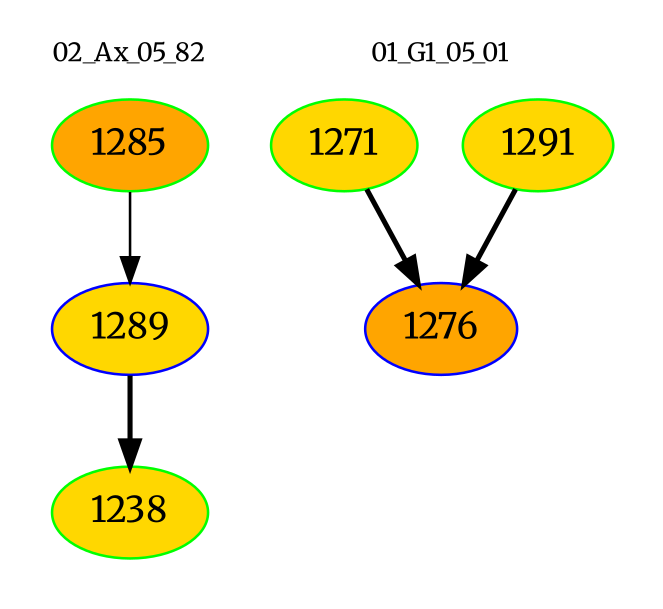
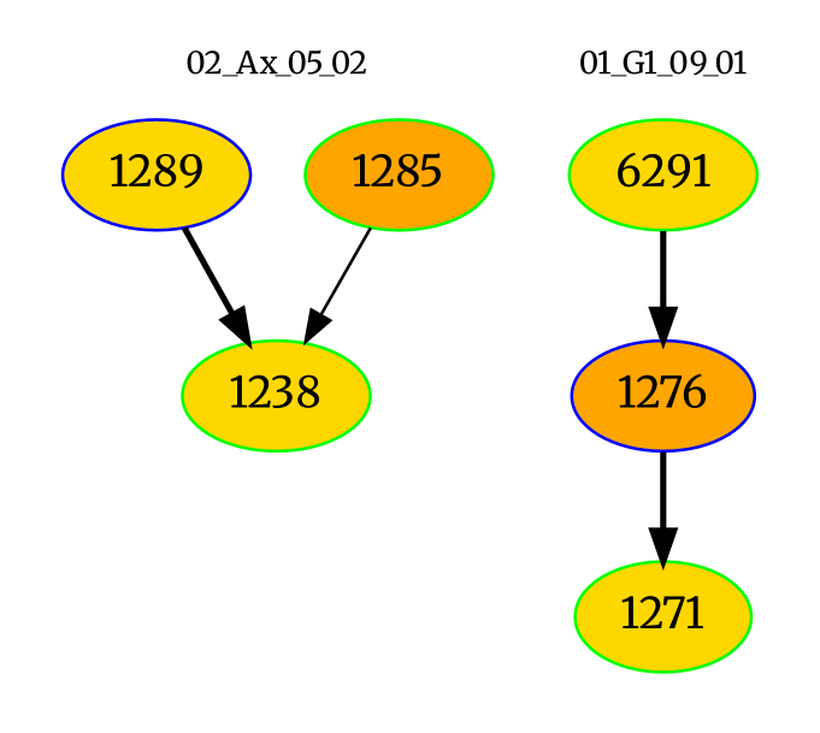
  digraph {
    fontname=Merriweather
    node [color=green fillcolor=gold fontname=Merriweather style=filled]
    edge [color=black fontname=Merriweather style=bold]
    n1 [fillcolor=orange label=1285]
    n2 [color=blue label=1289]
    n3 [label=1238]
-   n4 [label=1291]
+   n4 [label=6291]
    n5 [color=blue fillcolor=orange label=1276]
    n6 [label=1271]
    subgraph cluster_1 {
      color=white
      fontsize=10
-     label="02_Ax_05_82"
+     label="02_Ax_05_02"
      n1
      n2
      n3
    }
    subgraph cluster_2 {
      color=white
      fontsize=10
-     label="01_G1_05_01"
+     label="01_G1_09_01"
      n4
      n5
      n6
    }
-   n1 -> n2 [style=solid]
+   n1 -> n3 [style=solid]
    n2 -> n3
    n4 -> n5
-   n6 -> n5
+   n5 -> n6
  }
